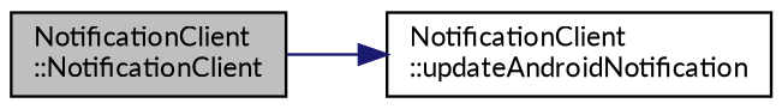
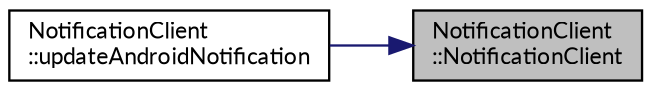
  digraph {
    rankdir=LR
    fontname=Lato
    node [color=black fontname=Lato fontsize=10 shape=record style=filled]
    n1 [fillcolor=grey75 fontcolor=black height=0.2 label="NotificationClient\l::NotificationClient" width=0.4]
    n2 [fillcolor=white height=0.2 label="NotificationClient\l::updateAndroidNotification" width=0.4]
-   n1 -> n2 [color=midnightblue fontname=Lato fontsize=10 labelfontname=Helvetica labelfontsize=10 style=solid]
+   n2 -> n1 [color=midnightblue fontname=Lato fontsize=10 labelfontname=Helvetica labelfontsize=10 style=solid]
  }
